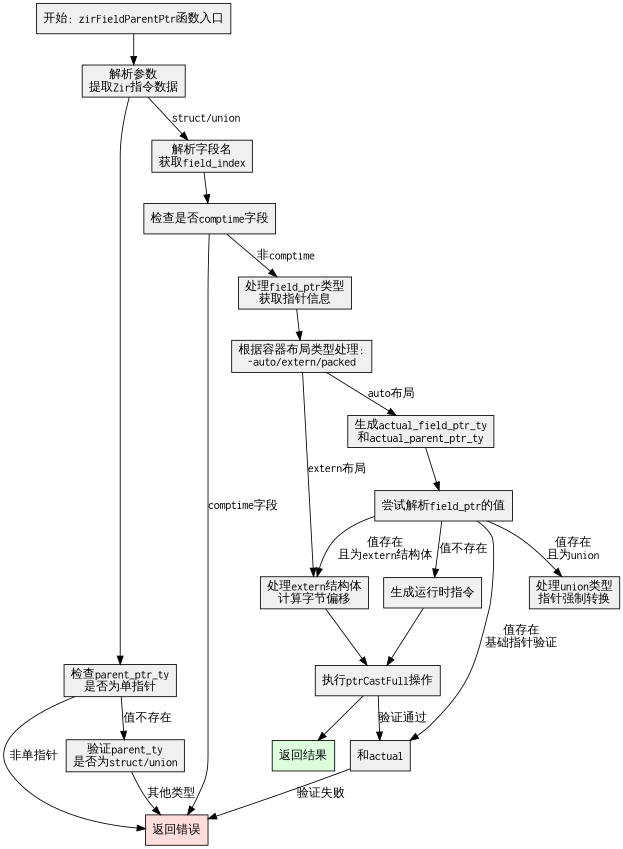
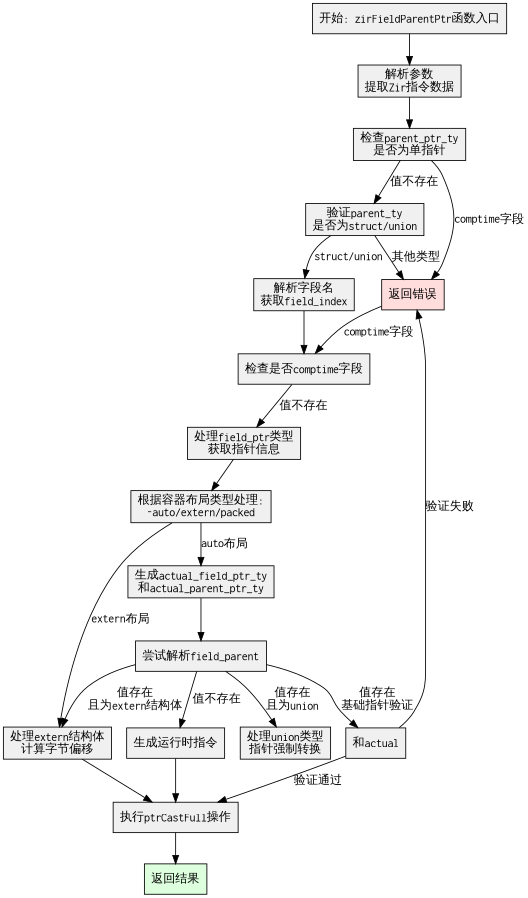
  digraph {
    node [fillcolor="#f0f0f0" fontname=Courier shape=rectangle style=filled]
    edge [fontname=Courier]
    n1 [label="开始: zirFieldParentPtr函数入口"]
    n2 [label="解析参数\n提取Zir指令数据"]
    n3 [label="检查parent_ptr_ty\n是否为单指针"]
    n4 [label="验证parent_ty\n是否为struct/union"]
    n5 [fillcolor="#ffdddd" label="返回错误"]
    n6 [label="解析字段名\n获取field_index"]
    n7 [label="检查是否comptime字段"]
    n8 [label="处理field_ptr类型\n获取指针信息"]
    n9 [label="根据容器布局类型处理:\n-auto/extern/packed"]
    n10 [label="生成actual_field_ptr_ty\n和actual_parent_ptr_ty"]
    n11 [label="处理extern结构体\n计算字节偏移"]
-   n12 [label="尝试解析field_ptr的值"]
+   n12 [label="尝试解析field_parent"]
    n13 [label="执行ptrCastFull操作"]
    n14 [label="处理union类型\n指针强制转换"]
    n15 [label="和actual"]
    n16 [label="生成运行时指令"]
    n17 [fillcolor="#ddffdd" label="返回结果"]
    n1 -> n2
    n2 -> n3
    n3 -> n4 [label="值不存在"]
-   n3 -> n5 [label="非单指针"]
+   n3 -> n5 [label="comptime字段"]
    n4 -> n5 [label="其他类型"]
-   n2 -> n6 [label="struct/union"]
+   n4 -> n6 [label="struct/union"]
    n6 -> n7
-   n7 -> n5 [label="comptime字段"]
-   n7 -> n8 [label="非comptime"]
+   n5 -> n7 [label="comptime字段"]
+   n7 -> n8 [label="值不存在"]
    n8 -> n9
    n9 -> n10 [label="auto布局"]
    n9 -> n11 [label="extern布局"]
    n10 -> n12
    n11 -> n13
    n12 -> n11 [label="值存在\n且为extern结构体"]
    n12 -> n14 [label="值存在\n且为union"]
    n12 -> n15 [label="值存在\n基础指针验证"]
    n12 -> n16 [label="值不存在"]
    n13 -> n17
    n15 -> n5 [label="验证失败"]
-   n13 -> n15 [label="验证通过"]
+   n15 -> n13 [label="验证通过"]
    n16 -> n13
  }
